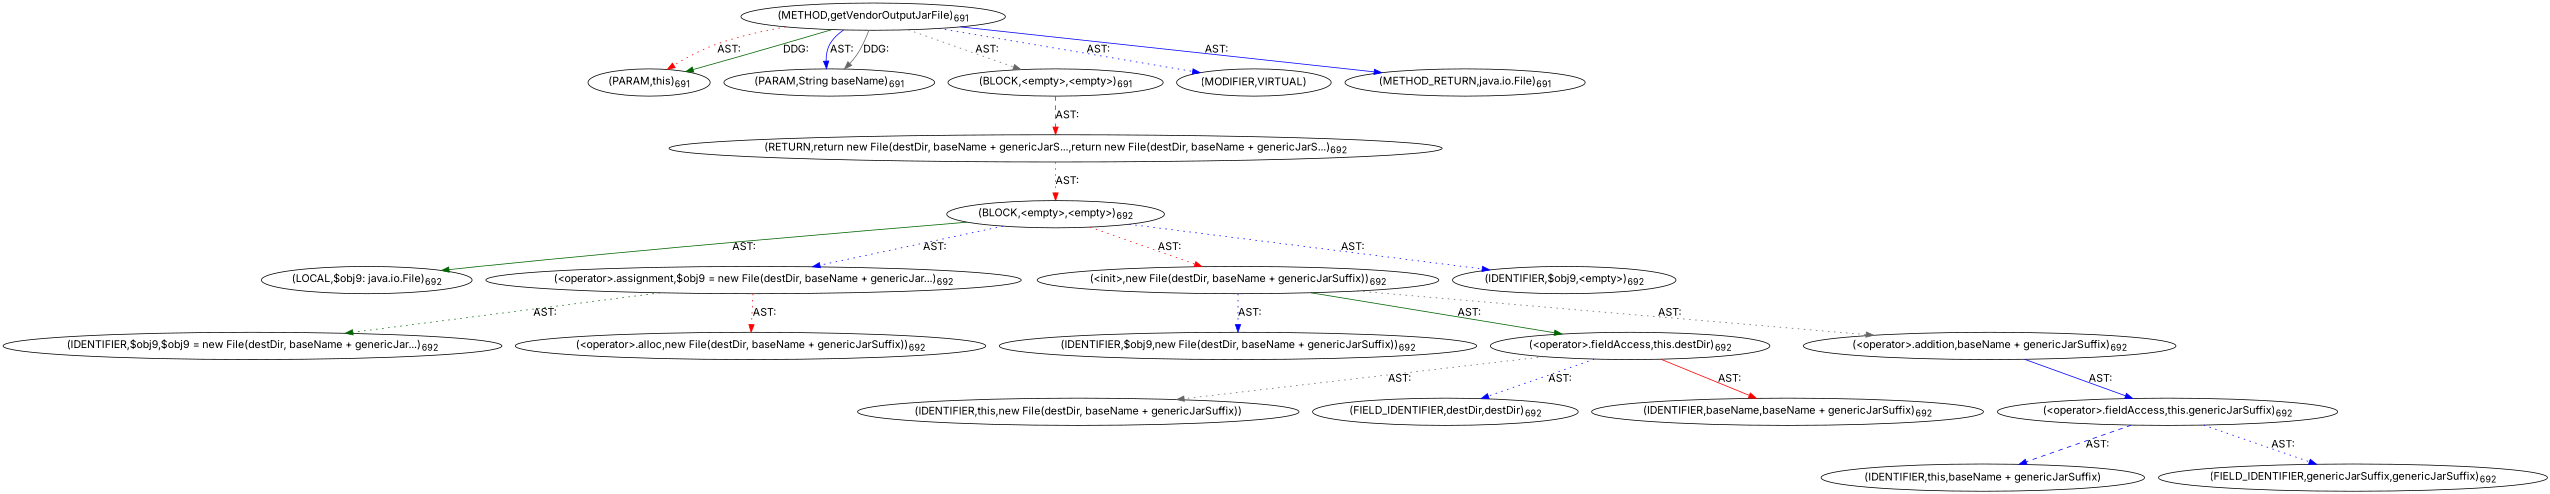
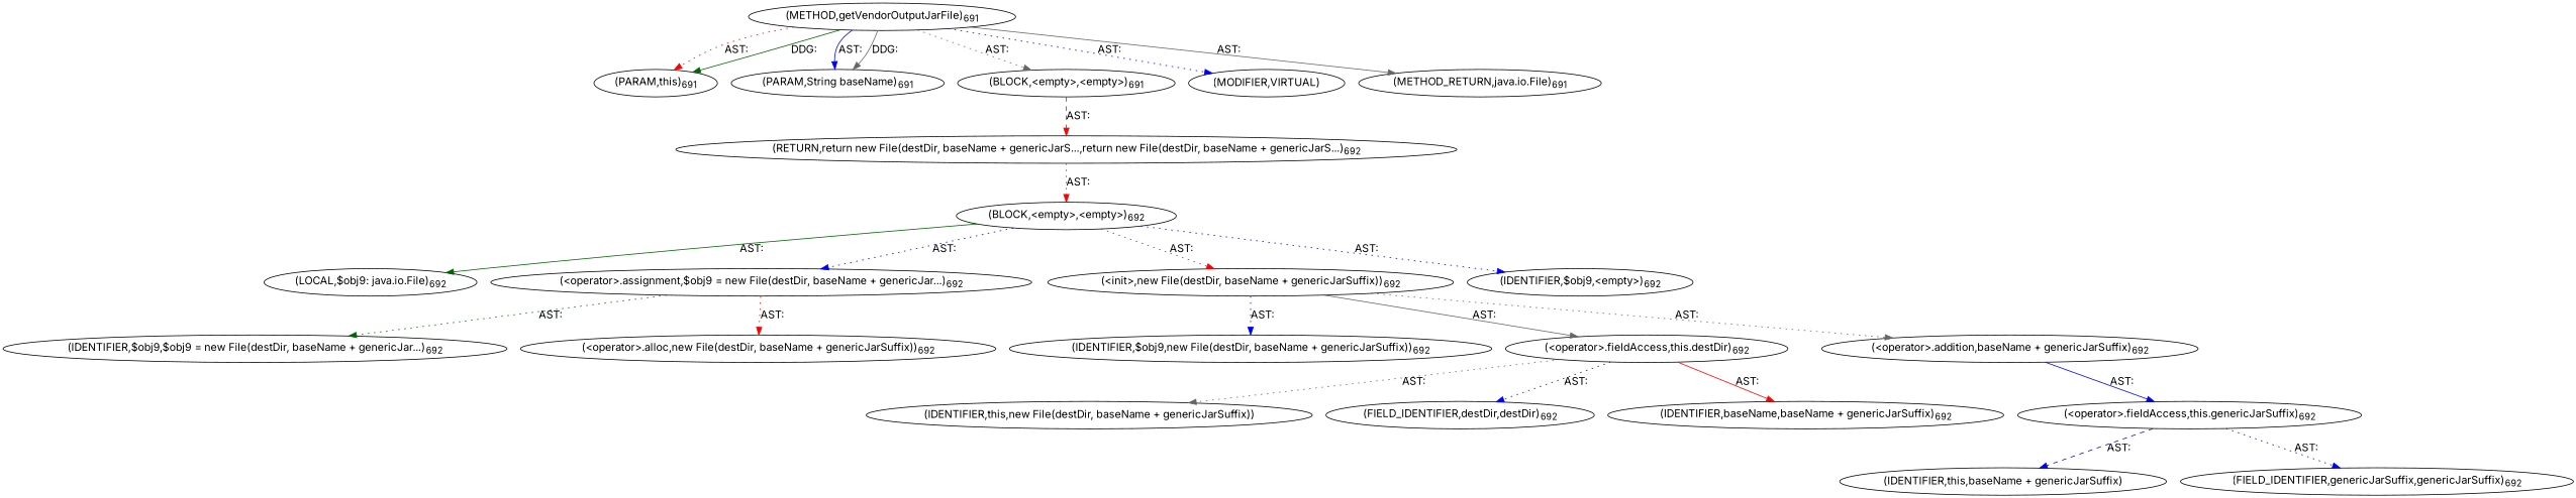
  digraph {
    fontname=Inter
    node [fontname=Inter]
    edge [color=blue fontname=Inter style=dotted]
    n1 [label=<(METHOD,getVendorOutputJarFile)<SUB>691</SUB>>]
    n2 [label=<(PARAM,this)<SUB>691</SUB>>]
    n3 [label=<(PARAM,String baseName)<SUB>691</SUB>>]
    n4 [label=<(BLOCK,&lt;empty&gt;,&lt;empty&gt;)<SUB>691</SUB>>]
    n5 [label=<(MODIFIER,VIRTUAL)>]
    n6 [label=<(METHOD_RETURN,java.io.File)<SUB>691</SUB>>]
    n7 [label=<(RETURN,return new File(destDir, baseName + genericJarS...,return new File(destDir, baseName + genericJarS...)<SUB>692</SUB>>]
    n8 [label=<(BLOCK,&lt;empty&gt;,&lt;empty&gt;)<SUB>692</SUB>>]
    n9 [label=<(LOCAL,$obj9: java.io.File)<SUB>692</SUB>>]
    n10 [label=<(&lt;operator&gt;.assignment,$obj9 = new File(destDir, baseName + genericJar...)<SUB>692</SUB>>]
    n11 [label=<(&lt;init&gt;,new File(destDir, baseName + genericJarSuffix))<SUB>692</SUB>>]
    n12 [label=<(IDENTIFIER,$obj9,&lt;empty&gt;)<SUB>692</SUB>>]
    n13 [label=<(IDENTIFIER,$obj9,$obj9 = new File(destDir, baseName + genericJar...)<SUB>692</SUB>>]
    n14 [label=<(&lt;operator&gt;.alloc,new File(destDir, baseName + genericJarSuffix))<SUB>692</SUB>>]
    n15 [label=<(IDENTIFIER,$obj9,new File(destDir, baseName + genericJarSuffix))<SUB>692</SUB>>]
    n16 [label=<(&lt;operator&gt;.fieldAccess,this.destDir)<SUB>692</SUB>>]
    n17 [label=<(&lt;operator&gt;.addition,baseName + genericJarSuffix)<SUB>692</SUB>>]
    n18 [label=<(IDENTIFIER,this,new File(destDir, baseName + genericJarSuffix))>]
    n19 [label=<(FIELD_IDENTIFIER,destDir,destDir)<SUB>692</SUB>>]
    n20 [label=<(IDENTIFIER,baseName,baseName + genericJarSuffix)<SUB>692</SUB>>]
    n21 [label=<(&lt;operator&gt;.fieldAccess,this.genericJarSuffix)<SUB>692</SUB>>]
    n22 [label=<(IDENTIFIER,this,baseName + genericJarSuffix)>]
    n23 [label=<(FIELD_IDENTIFIER,genericJarSuffix,genericJarSuffix)<SUB>692</SUB>>]
    n1 -> n2 [color=red label="AST: "]
    n1 -> n2 [color=darkgreen label="DDG: " style=solid]
    n1 -> n3 [label="AST: " style=solid]
    n1 -> n3 [color=gray40 label="DDG: " style=solid]
    n1 -> n4 [color=gray40 label="AST: "]
    n1 -> n5 [label="AST: "]
-   n1 -> n6 [label="AST: " style=solid]
+   n1 -> n6 [color=gray40 label="AST: " style=solid]
    n4 -> n7 [color=red label="AST: " style=dashed]
    n7 -> n8 [color=red label="AST: "]
    n8 -> n9 [color=darkgreen label="AST: " style=solid]
    n8 -> n10 [label="AST: "]
    n8 -> n11 [color=red label="AST: "]
    n8 -> n12 [label="AST: "]
    n10 -> n13 [color=darkgreen label="AST: "]
    n10 -> n14 [color=red label="AST: "]
    n11 -> n15 [label="AST: "]
-   n11 -> n16 [color=darkgreen label="AST: " style=solid]
+   n11 -> n16 [color=gray40 label="AST: " style=solid]
    n11 -> n17 [color=gray40 label="AST: "]
    n16 -> n18 [color=gray40 label="AST: "]
    n16 -> n19 [label="AST: "]
    n16 -> n20 [color=red label="AST: " style=solid]
    n17 -> n21 [label="AST: " style=solid]
    n21 -> n22 [label="AST: " style=dashed]
    n21 -> n23 [label="AST: "]
  }
